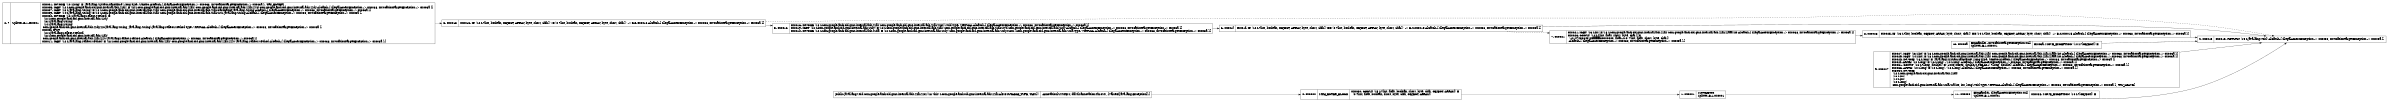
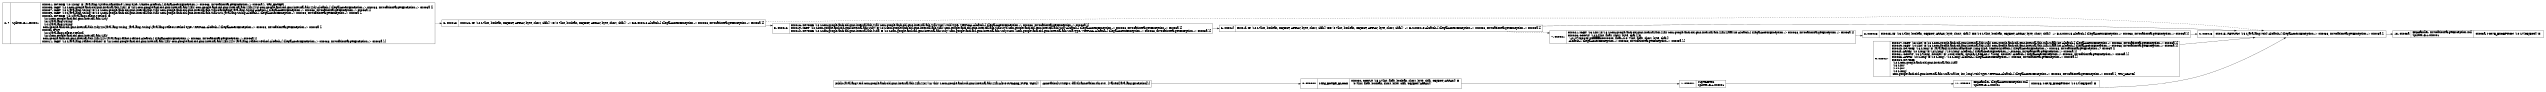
  digraph {
    rankdir=LR
    node [shape=record]
    n1 [label="{0\:\ 0x0000|MTH_ENTER_BLOCK\l|0x0000: CONST  (r5 I:?[int, float, boolean, short, byte, char, OBJECT, ARRAY]) = \l  (0 ?[int, float, boolean, short, byte, char, OBJECT, ARRAY])\l \l}"]
    n2 [label="{1\:\ 0x0001|SYNTHETIC\lSplitter:B:1:0x0001\l}"]
    n3 [label="{11\:\ 0x0038|ExcHandler: IllegalAccessException null\lSplitter:B:1:0x0001\l|0x0038: MOVE_EXCEPTION  (r0 I:?[OBJECT]) =  \l}"]
    n4 [label="{2\:\ ?|Splitter:B:1:0x0001\l|0x0001: INVOKE  (r0 I:long) =  java.lang.System.nanoTime():long type: STATIC A[Catch:\{ IllegalAccessException \-\> 0x0038, InvocationTargetException \-\> 0x003a \}, TRY_ENTER]\l0x0005: IGET  (r2 I:com.google.android.gms.internal.ads.zzdy) = (r8 I:com.google.android.gms.internal.ads.zzfk) com.google.android.gms.internal.ads.zzfk.zzvd com.google.android.gms.internal.ads.zzdy A[Catch:\{ IllegalAccessException \-\> 0x0038, InvocationTargetException \-\> 0x003a \}]\l0x0007: IGET  (r3 I:java.lang.String) = (r8 I:com.google.android.gms.internal.ads.zzfk) com.google.android.gms.internal.ads.zzfk.className java.lang.String A[Catch:\{ IllegalAccessException \-\> 0x0038, InvocationTargetException \-\> 0x003a \}]\l0x0009: IGET  (r4 I:java.lang.String) = (r8 I:com.google.android.gms.internal.ads.zzfk) com.google.android.gms.internal.ads.zzfk.zzzu java.lang.String A[Catch:\{ IllegalAccessException \-\> 0x0038, InvocationTargetException \-\> 0x003a \}]\l0x000b: INVOKE  (r2 I:java.lang.reflect.Method) = \l  (r2 I:com.google.android.gms.internal.ads.zzdy)\l  (r3 I:java.lang.String)\l  (r4 I:java.lang.String)\l com.google.android.gms.internal.ads.zzdy.zzc(java.lang.String, java.lang.String):java.lang.reflect.Method type: VIRTUAL A[Catch:\{ IllegalAccessException \-\> 0x0038, InvocationTargetException \-\> 0x003a \}]\l0x000f: IPUT  \l  (r2 I:java.lang.reflect.Method)\l  (r8 I:com.google.android.gms.internal.ads.zzfk)\l com.google.android.gms.internal.ads.zzfk.zzzw java.lang.reflect.Method A[Catch:\{ IllegalAccessException \-\> 0x0038, InvocationTargetException \-\> 0x003a \}]\l0x0011: IGET  (r2 I:java.lang.reflect.Method) = (r8 I:com.google.android.gms.internal.ads.zzfk) com.google.android.gms.internal.ads.zzfk.zzzw java.lang.reflect.Method A[Catch:\{ IllegalAccessException \-\> 0x0038, InvocationTargetException \-\> 0x003a \}]\l}"]
    n5 [label="{3\:\ 0x0013|0x0013: IF  (r2 I:?[int, boolean, OBJECT, ARRAY, byte, short, char]) != (0 ?[int, boolean, OBJECT, ARRAY, byte, short, char])  \-\> B:5:0x0016 A[Catch:\{ IllegalAccessException \-\> 0x0038, InvocationTargetException \-\> 0x003a \}]\l}"]
    n6 [label="{4\:\ 0x0015|0x0015: RETURN  (r5 I:java.lang.Void) A[Catch:\{ IllegalAccessException \-\> 0x0038, InvocationTargetException \-\> 0x003a \}]\l}"]
    n7 [label="{13\:\ 0x003a|ExcHandler: InvocationTargetException null\lSplitter:B:1:0x0001\l|0x003a: MOVE_EXCEPTION  (r0 I:?[OBJECT]) =  \l}"]
    n8 [label="{5\:\ 0x0016|0x0016: INVOKE  (r8 I:com.google.android.gms.internal.ads.zzfk) com.google.android.gms.internal.ads.zzfk.zzcx():void type: VIRTUAL A[Catch:\{ IllegalAccessException \-\> 0x0038, InvocationTargetException \-\> 0x003a \}]\l0x0019: IGET  (r2 I:com.google.android.gms.internal.ads.zzdy) = (r8 I:com.google.android.gms.internal.ads.zzfk) com.google.android.gms.internal.ads.zzfk.zzvd com.google.android.gms.internal.ads.zzdy A[Catch:\{ IllegalAccessException \-\> 0x0038, InvocationTargetException \-\> 0x003a \}]\l0x001b: INVOKE  (r2 I:com.google.android.gms.internal.ads.zzda) = (r2 I:com.google.android.gms.internal.ads.zzdy) com.google.android.gms.internal.ads.zzdy.zzcm():com.google.android.gms.internal.ads.zzda type: VIRTUAL A[Catch:\{ IllegalAccessException \-\> 0x0038, InvocationTargetException \-\> 0x003a \}]\l}"]
    n9 [label="{6\:\ 0x001f|0x001f: IF  (r2 I:?[int, boolean, OBJECT, ARRAY, byte, short, char]) == (0 ?[int, boolean, OBJECT, ARRAY, byte, short, char])  \-\> B:4:0x0015 A[Catch:\{ IllegalAccessException \-\> 0x0038, InvocationTargetException \-\> 0x003a \}]\l}"]
    n10 [label="{7\:\ 0x0021|0x0021: IGET  (r3 I:int) = (r8 I:com.google.android.gms.internal.ads.zzfk) com.google.android.gms.internal.ads.zzfk.zzaaa int A[Catch:\{ IllegalAccessException \-\> 0x0038, InvocationTargetException \-\> 0x003a \}]\l0x0023: CONST  (r4 I:?[int, float, short, byte, char]) = \l  (\-2147483648(0xffffffff80000000, float:\-0.0) ?[int, float, short, byte, char])\l A[Catch:\{ IllegalAccessException \-\> 0x0038, InvocationTargetException \-\> 0x003a \}]\l}"]
    n11 [label="{8\:\ 0x0025|0x0025: IF  (r3 I:?[int, boolean, OBJECT, ARRAY, byte, short, char]) == (r4 I:?[int, boolean, OBJECT, ARRAY, byte, short, char])  \-\> B:4:0x0015 A[Catch:\{ IllegalAccessException \-\> 0x0038, InvocationTargetException \-\> 0x003a \}]\l}"]
    n12 [label="{9\:\ 0x0027|0x0027: IGET  (r3 I:int) = (r8 I:com.google.android.gms.internal.ads.zzfk) com.google.android.gms.internal.ads.zzfk.zzaab int A[Catch:\{ IllegalAccessException \-\> 0x0038, InvocationTargetException \-\> 0x003a \}]\l0x0029: IGET  (r4 I:int) = (r8 I:com.google.android.gms.internal.ads.zzfk) com.google.android.gms.internal.ads.zzfk.zzaaa int A[Catch:\{ IllegalAccessException \-\> 0x0038, InvocationTargetException \-\> 0x003a \}]\l0x002b: INVOKE  (r6 I:long) =  java.lang.System.nanoTime():long type: STATIC A[Catch:\{ IllegalAccessException \-\> 0x0038, InvocationTargetException \-\> 0x003a \}]\l0x002f: ARITH  (r0 I:long) = (r6 I:long) \- (r0 I:long) A[Catch:\{ IllegalAccessException \-\> 0x0038, InvocationTargetException \-\> 0x003a \}]\l0x0031: CONST  (r6 I:?[long, double]) = (1000(0x3e8, double:4.94E\-321) ?[long, double]) A[Catch:\{ IllegalAccessException \-\> 0x0038, InvocationTargetException \-\> 0x003a \}]\l0x0033: ARITH  (r0 I:long) = (r0 I:long) \/ (r6 I:long) A[Catch:\{ IllegalAccessException \-\> 0x0038, InvocationTargetException \-\> 0x003a \}]\l0x5034: INVOKE  \l  (r2 I:com.google.android.gms.internal.ads.zzda)\l  (r3 I:int)\l  (r4 I:int)\l  (r0 I:long)\l com.google.android.gms.internal.ads.zzda.zza(int, int, long):void type: VIRTUAL A[Catch:\{ IllegalAccessException \-\> 0x0038, InvocationTargetException \-\> 0x003a \}, TRY_LEAVE]\l}"]
    n13 [label="{public java.lang.Void com.google.android.gms.internal.ads.zzfk.zzcz((r8 'this' I:com.google.android.gms.internal.ads.zzfk A[IMMUTABLE_TYPE, THIS]))  | Annotation[SYSTEM, dalvik.annotation.Throws, \{value=[java.lang.Exception]\}]\l}"]
    n1 -> n2
    n2 -> n3
    n3 -> n6
    n4 -> n5
    n5 -> n6 [style=dashed]
    n5 -> n8
-   n7 -> n6
+   n6 -> n7
    n8 -> n9
    n9 -> n6
    n9 -> n10 [style=dashed]
    n10 -> n11
    n11 -> n6
    n12 -> n6
    n13 -> n1
  }
